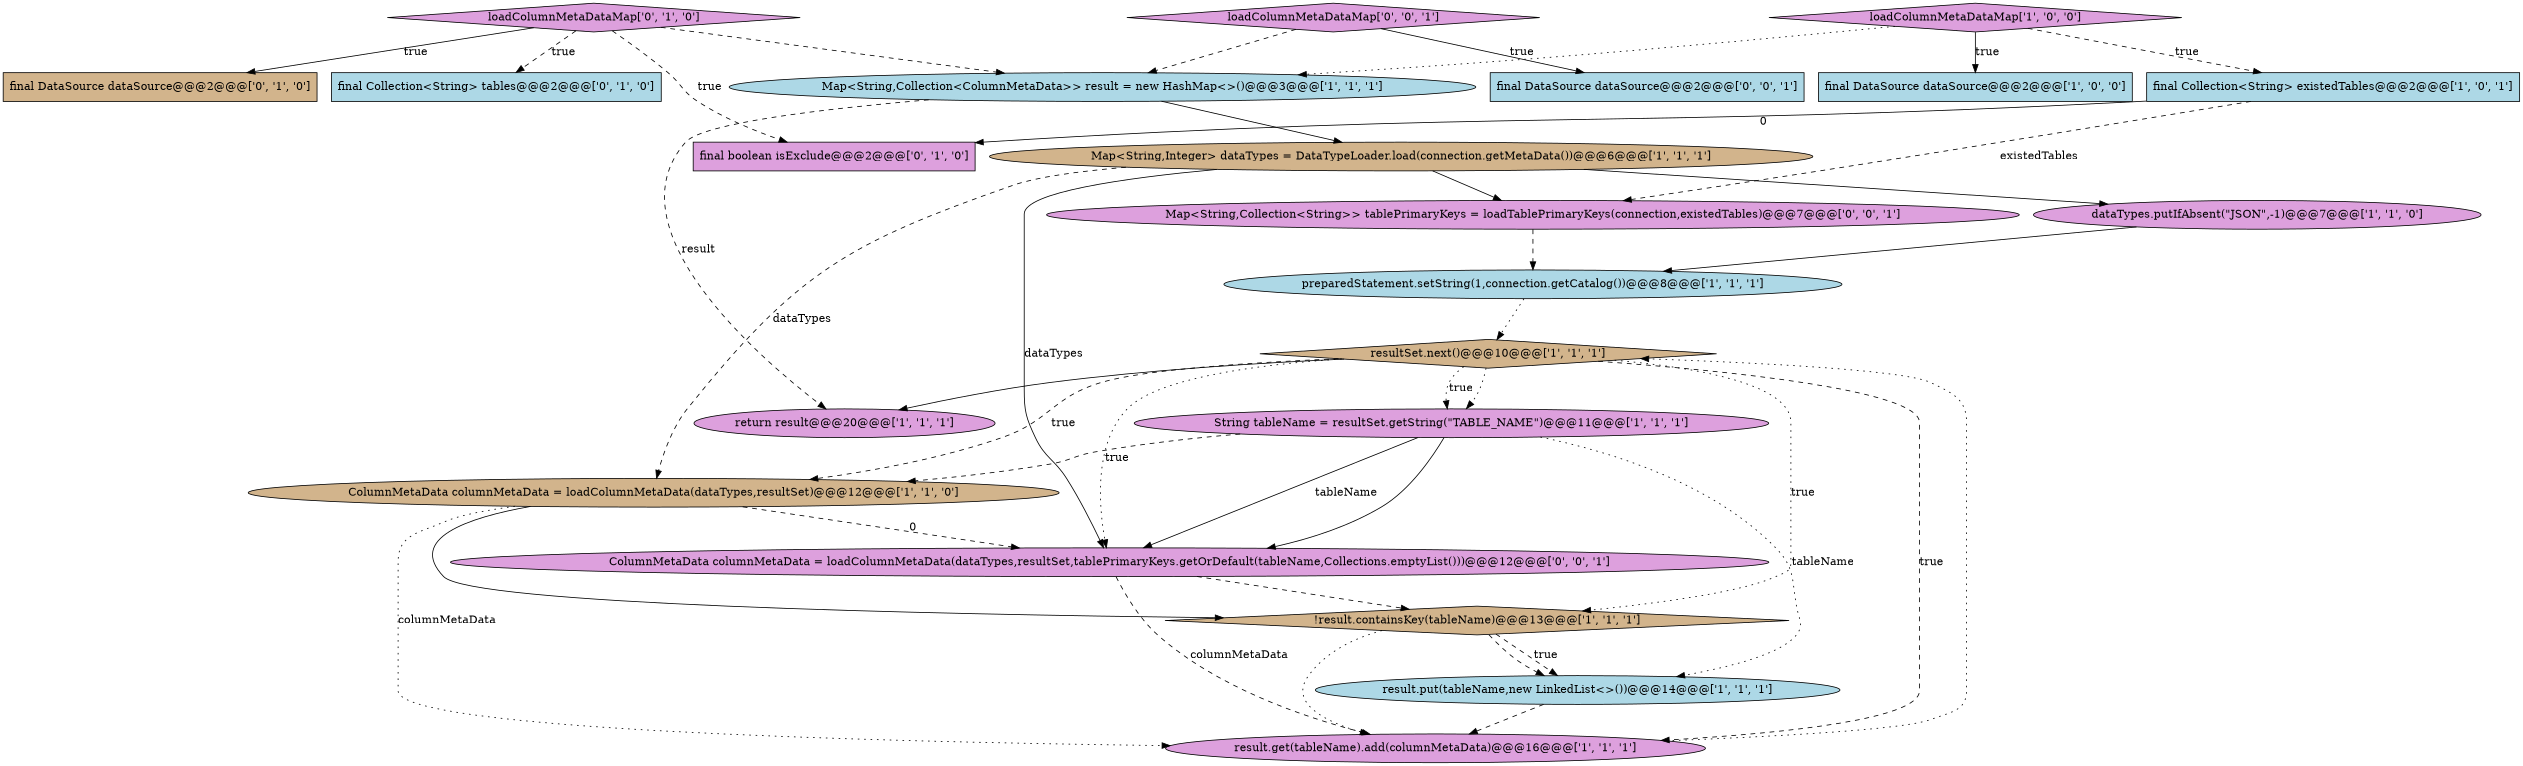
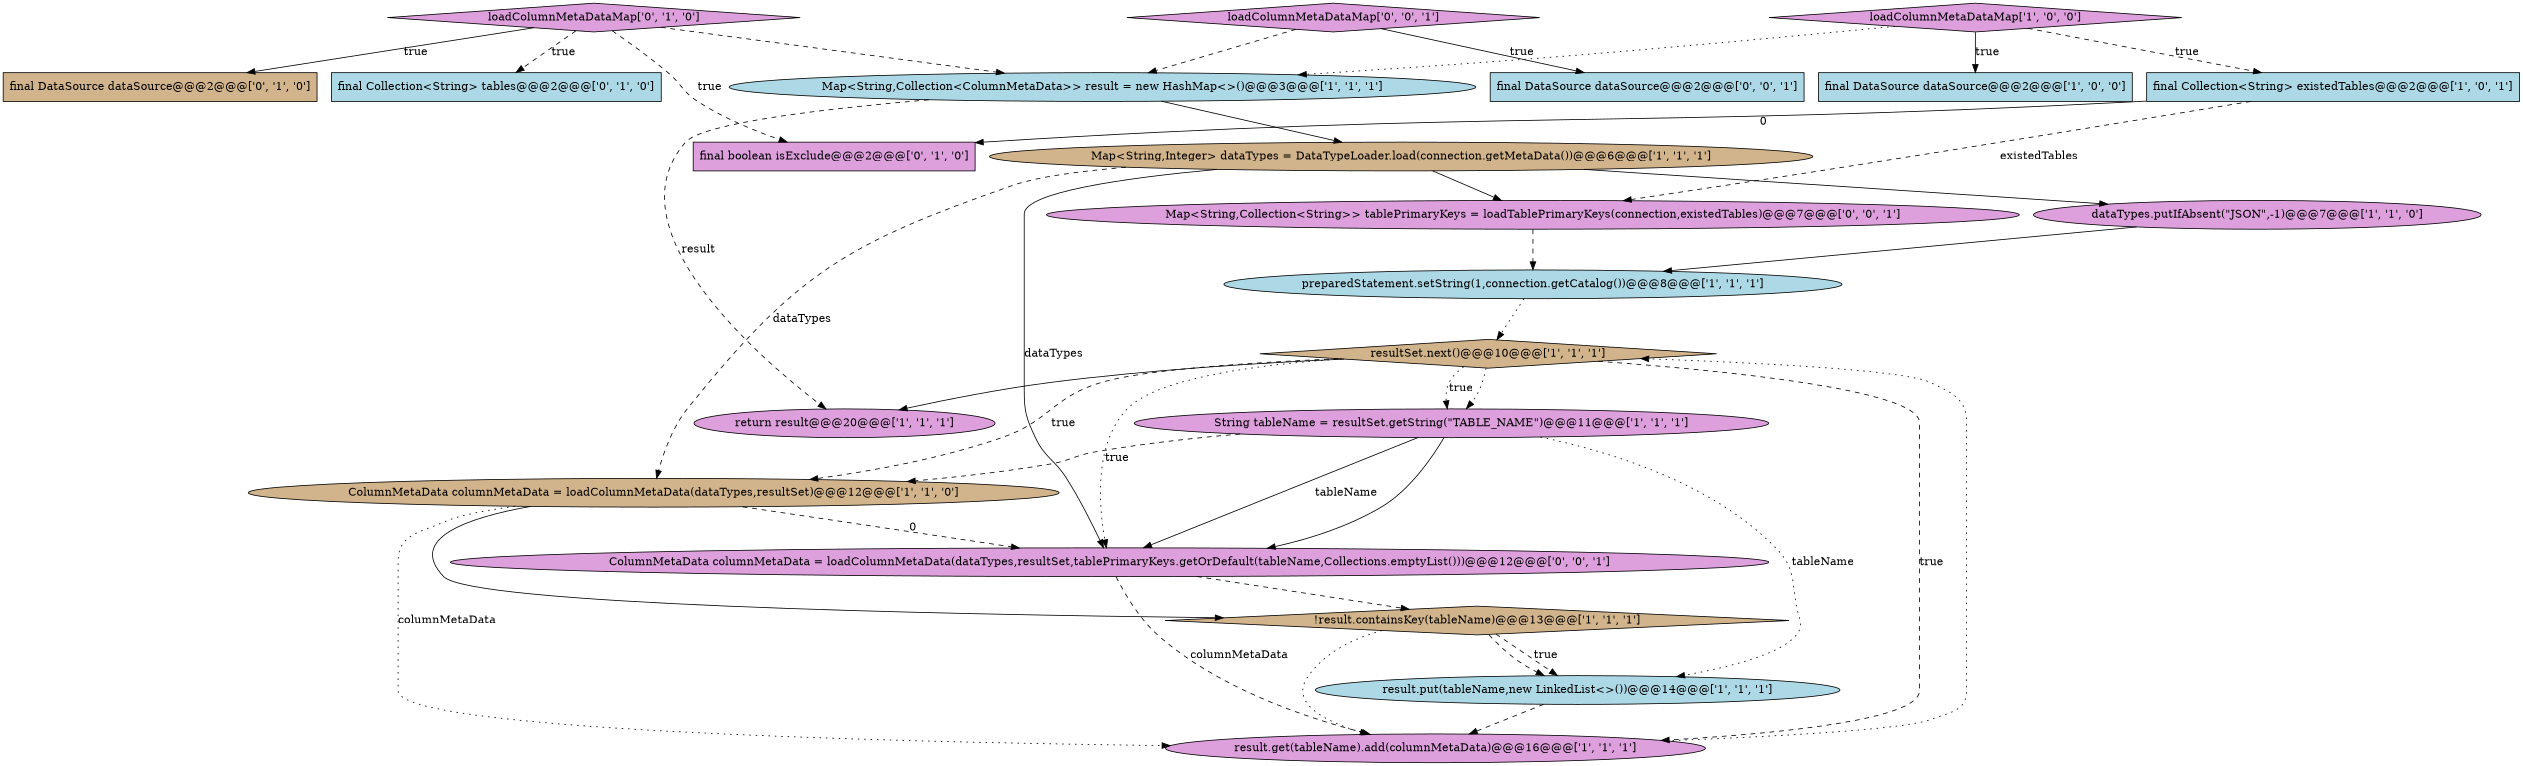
  digraph {
    node [fillcolor=plum shape=ellipse style=filled]
    edge [style=dashed]
    n1 [fillcolor=lightblue label="final Collection<String> existedTables@@@2@@@['1', '0', '1']" shape=box]
    n2 [label="final boolean isExclude@@@2@@@['0', '1', '0']" shape=box]
    n3 [label="Map<String,Collection<String>> tablePrimaryKeys = loadTablePrimaryKeys(connection,existedTables)@@@7@@@['0', '0', '1']"]
    n4 [fillcolor=lightblue label="preparedStatement.setString(1,connection.getCatalog())@@@8@@@['1', '1', '1']"]
    n5 [label="ColumnMetaData columnMetaData = loadColumnMetaData(dataTypes,resultSet,tablePrimaryKeys.getOrDefault(tableName,Collections.emptyList()))@@@12@@@['0', '0', '1']"]
    n6 [fillcolor=tan label="!result.containsKey(tableName)@@@13@@@['1', '1', '1']" shape=diamond]
    n7 [label="result.get(tableName).add(columnMetaData)@@@16@@@['1', '1', '1']"]
    n8 [fillcolor=lightblue label="result.put(tableName,new LinkedList<>())@@@14@@@['1', '1', '1']"]
    n9 [fillcolor=tan label="resultSet.next()@@@10@@@['1', '1', '1']" shape=diamond]
    n10 [fillcolor=tan label="Map<String,Integer> dataTypes = DataTypeLoader.load(connection.getMetaData())@@@6@@@['1', '1', '1']"]
    n11 [fillcolor=tan label="ColumnMetaData columnMetaData = loadColumnMetaData(dataTypes,resultSet)@@@12@@@['1', '1', '0']"]
    n12 [label="dataTypes.putIfAbsent(\"JSON\",-1)@@@7@@@['1', '1', '0']"]
    n13 [label="loadColumnMetaDataMap['0', '1', '0']" shape=diamond]
    n14 [fillcolor=tan label="final DataSource dataSource@@@2@@@['0', '1', '0']" shape=box]
    n15 [fillcolor=lightblue label="final Collection<String> tables@@@2@@@['0', '1', '0']" shape=box]
    n16 [fillcolor=lightblue label="Map<String,Collection<ColumnMetaData>> result = new HashMap<>()@@@3@@@['1', '1', '1']"]
    n17 [label="return result@@@20@@@['1', '1', '1']"]
    n18 [label="loadColumnMetaDataMap['1', '0', '0']" shape=diamond]
    n19 [fillcolor=lightblue label="final DataSource dataSource@@@2@@@['1', '0', '0']" shape=box]
    n20 [label="loadColumnMetaDataMap['0', '0', '1']" shape=diamond]
    n21 [fillcolor=lightblue label="final DataSource dataSource@@@2@@@['0', '0', '1']" shape=box]
    n22 [label="String tableName = resultSet.getString(\"TABLE_NAME\")@@@11@@@['1', '1', '1']"]
    n1 -> n2 [label=0 style=solid]
    n1 -> n3 [label=existedTables]
    n3 -> n4
    n4 -> n9 [style=dotted]
    n5 -> n6
    n5 -> n7 [label=columnMetaData]
    n6 -> n7 [style=dotted]
    n6 -> n8 [label=true]
    n6 -> n8
    n7 -> n9 [style=dotted]
    n8 -> n7
    n9 -> n5 [label=true style=dotted]
-   n9 -> n6 [label=true style=dotted]
    n9 -> n7 [label=true]
    n9 -> n11 [label=true]
    n9 -> n17 [style=solid]
    n9 -> n22 [style=dotted]
    n9 -> n22 [label=true style=dotted]
    n10 -> n3 [style=solid]
    n10 -> n5 [label=dataTypes style=solid]
    n10 -> n11 [label=dataTypes]
    n10 -> n12 [style=solid]
    n11 -> n5 [label=0]
    n11 -> n6 [style=solid]
    n11 -> n7 [label=columnMetaData style=dotted]
    n12 -> n4 [style=solid]
    n13 -> n2 [label=true]
    n13 -> n14 [label=true style=solid]
    n13 -> n15 [label=true]
    n13 -> n16
    n16 -> n10 [style=solid]
    n16 -> n17 [label=result]
    n18 -> n1 [label=true]
    n18 -> n16 [style=dotted]
    n18 -> n19 [label=true style=solid]
    n20 -> n16
    n20 -> n21 [label=true style=solid]
    n22 -> n5 [label=tableName style=solid]
    n22 -> n5 [style=solid]
    n22 -> n8 [label=tableName style=dotted]
    n22 -> n11
  }
